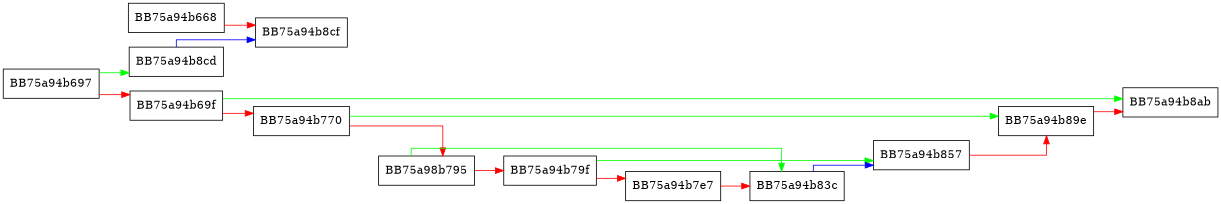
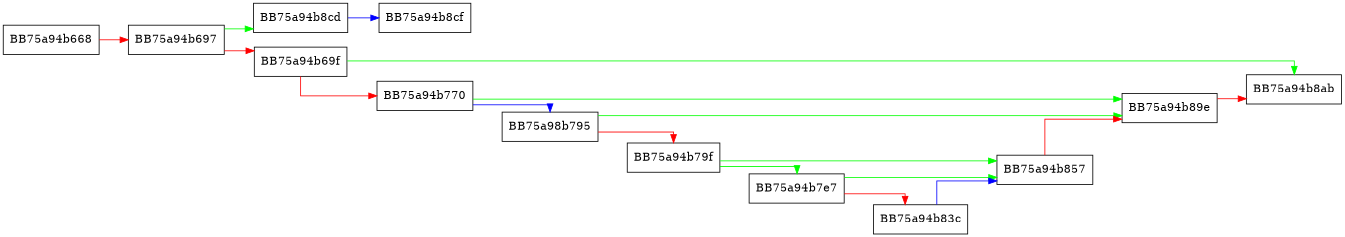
  digraph {
    rankdir=LR
    splines=ortho
    node [shape=box]
    edge [color=red]
    BB75a94b668
    BB75a94b697
    BB75a94b8cd
    BB75a94b8cf
    BB75a94b69f
    BB75a94b8ab
    BB75a94b770
    BB75a94b89e
    n9 [label=BB75a98b795]
    BB75a94b79f
    BB75a94b857
    BB75a94b7e7
    BB75a94b83c
-   BB75a94b668 -> BB75a94b8cf
+   BB75a94b668 -> BB75a94b697
    BB75a94b697 -> BB75a94b8cd [color=green]
    BB75a94b697 -> BB75a94b69f
    BB75a94b8cd -> BB75a94b8cf [color=blue]
    BB75a94b69f -> BB75a94b8ab [color=green]
    BB75a94b69f -> BB75a94b770
    BB75a94b770 -> BB75a94b89e [color=green]
-   BB75a94b770 -> n9
+   BB75a94b770 -> n9 [color=blue]
    BB75a94b89e -> BB75a94b8ab
-   n9 -> BB75a94b83c [color=green]
+   n9 -> BB75a94b89e [color=green]
    n9 -> BB75a94b79f
    BB75a94b79f -> BB75a94b857 [color=green]
-   BB75a94b79f -> BB75a94b7e7
+   BB75a94b79f -> BB75a94b7e7 [color=green]
    BB75a94b857 -> BB75a94b89e
+   BB75a94b7e7 -> BB75a94b857 [color=green]
    BB75a94b7e7 -> BB75a94b83c
    BB75a94b83c -> BB75a94b857 [color=blue]
  }
